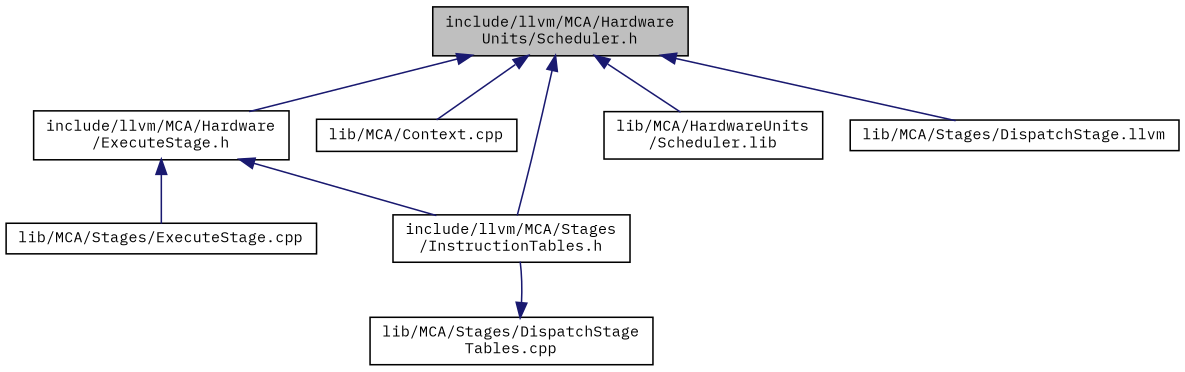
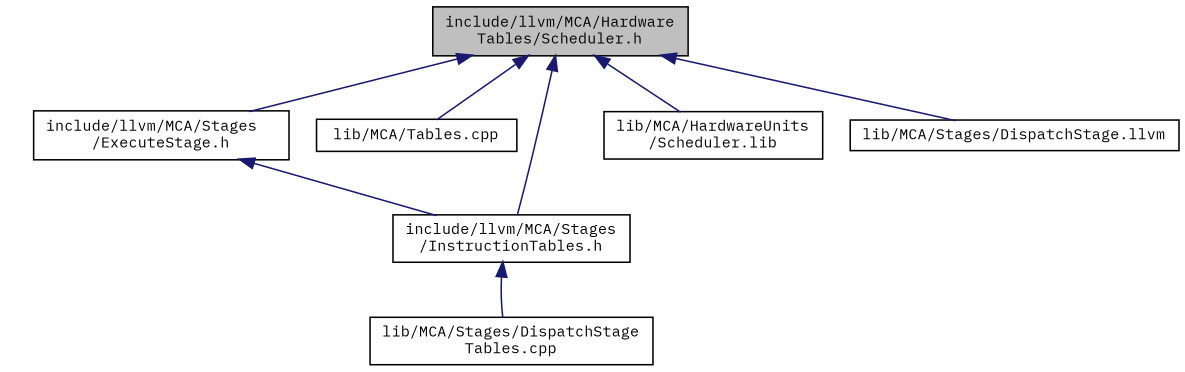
  digraph {
    fontname="IBM Plex Mono"
    node [color=black fontname="IBM Plex Mono" fontsize=10 shape=record]
    edge [color=midnightblue dir=back fontname="IBM Plex Mono" fontsize=10 labelfontname=Helvetica labelfontsize=10 style=solid]
-   n1 [fillcolor=grey75 fontcolor=black height=0.2 label="include/llvm/MCA/Hardware\lUnits/Scheduler.h" style=filled width=0.4]
-   n2 [height=0.2 label="include/llvm/MCA/Hardware\l/ExecuteStage.h" width=0.4]
-   n3 [height=0.2 label="lib/MCA/Context.cpp" width=0.4]
+   n1 [fillcolor=grey75 fontcolor=black height=0.2 label="include/llvm/MCA/Hardware\lTables/Scheduler.h" style=filled width=0.4]
+   n2 [height=0.2 label="include/llvm/MCA/Stages\l/ExecuteStage.h" width=0.4]
+   n3 [height=0.2 label="lib/MCA/Tables.cpp" width=0.4]
    n4 [height=0.2 label="include/llvm/MCA/Stages\l/InstructionTables.h" width=0.4]
    n5 [height=0.2 label="lib/MCA/HardwareUnits\l/Scheduler.lib" width=0.4]
    n6 [height=0.2 label="lib/MCA/Stages/DispatchStage.llvm" width=0.4]
-   n7 [height=0.2 label="lib/MCA/Stages/ExecuteStage.cpp" width=0.4]
    n8 [height=0.2 label="lib/MCA/Stages/DispatchStage\lTables.cpp" width=0.4]
    n1 -> n2
    n1 -> n3
    n1 -> n4
    n1 -> n5
    n1 -> n6
    n2 -> n4
-   n2 -> n7
-   n8 -> n4
+   n4 -> n8
  }
